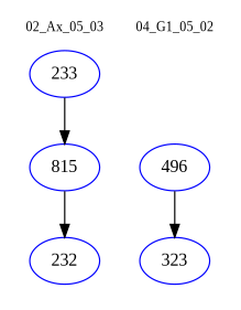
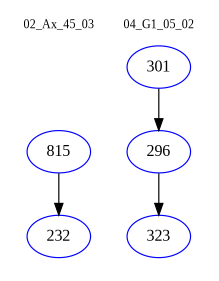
  digraph {
    fontname="Liberation Serif"
    node [color=blue fontname="Liberation Serif"]
    edge [color=black fontname="Liberation Serif"]
-   n1 [label=233]
    n2 [label=815]
    n3 [label=232]
-   n5 [label=496]
+   n4 [label=301]
+   n5 [label=296]
    n6 [label=323]
    subgraph cluster_1 {
      color=white
      fontsize=10
-     label="02_Ax_05_03"
-     n1
+     label="02_Ax_45_03"
      n2
      n3
    }
    subgraph cluster_2 {
      color=white
      fontsize=10
      label="04_G1_05_02"
+     n4
      n5
      n6
    }
-   n1 -> n2
    n2 -> n3
+   n4 -> n5
    n5 -> n6
  }
